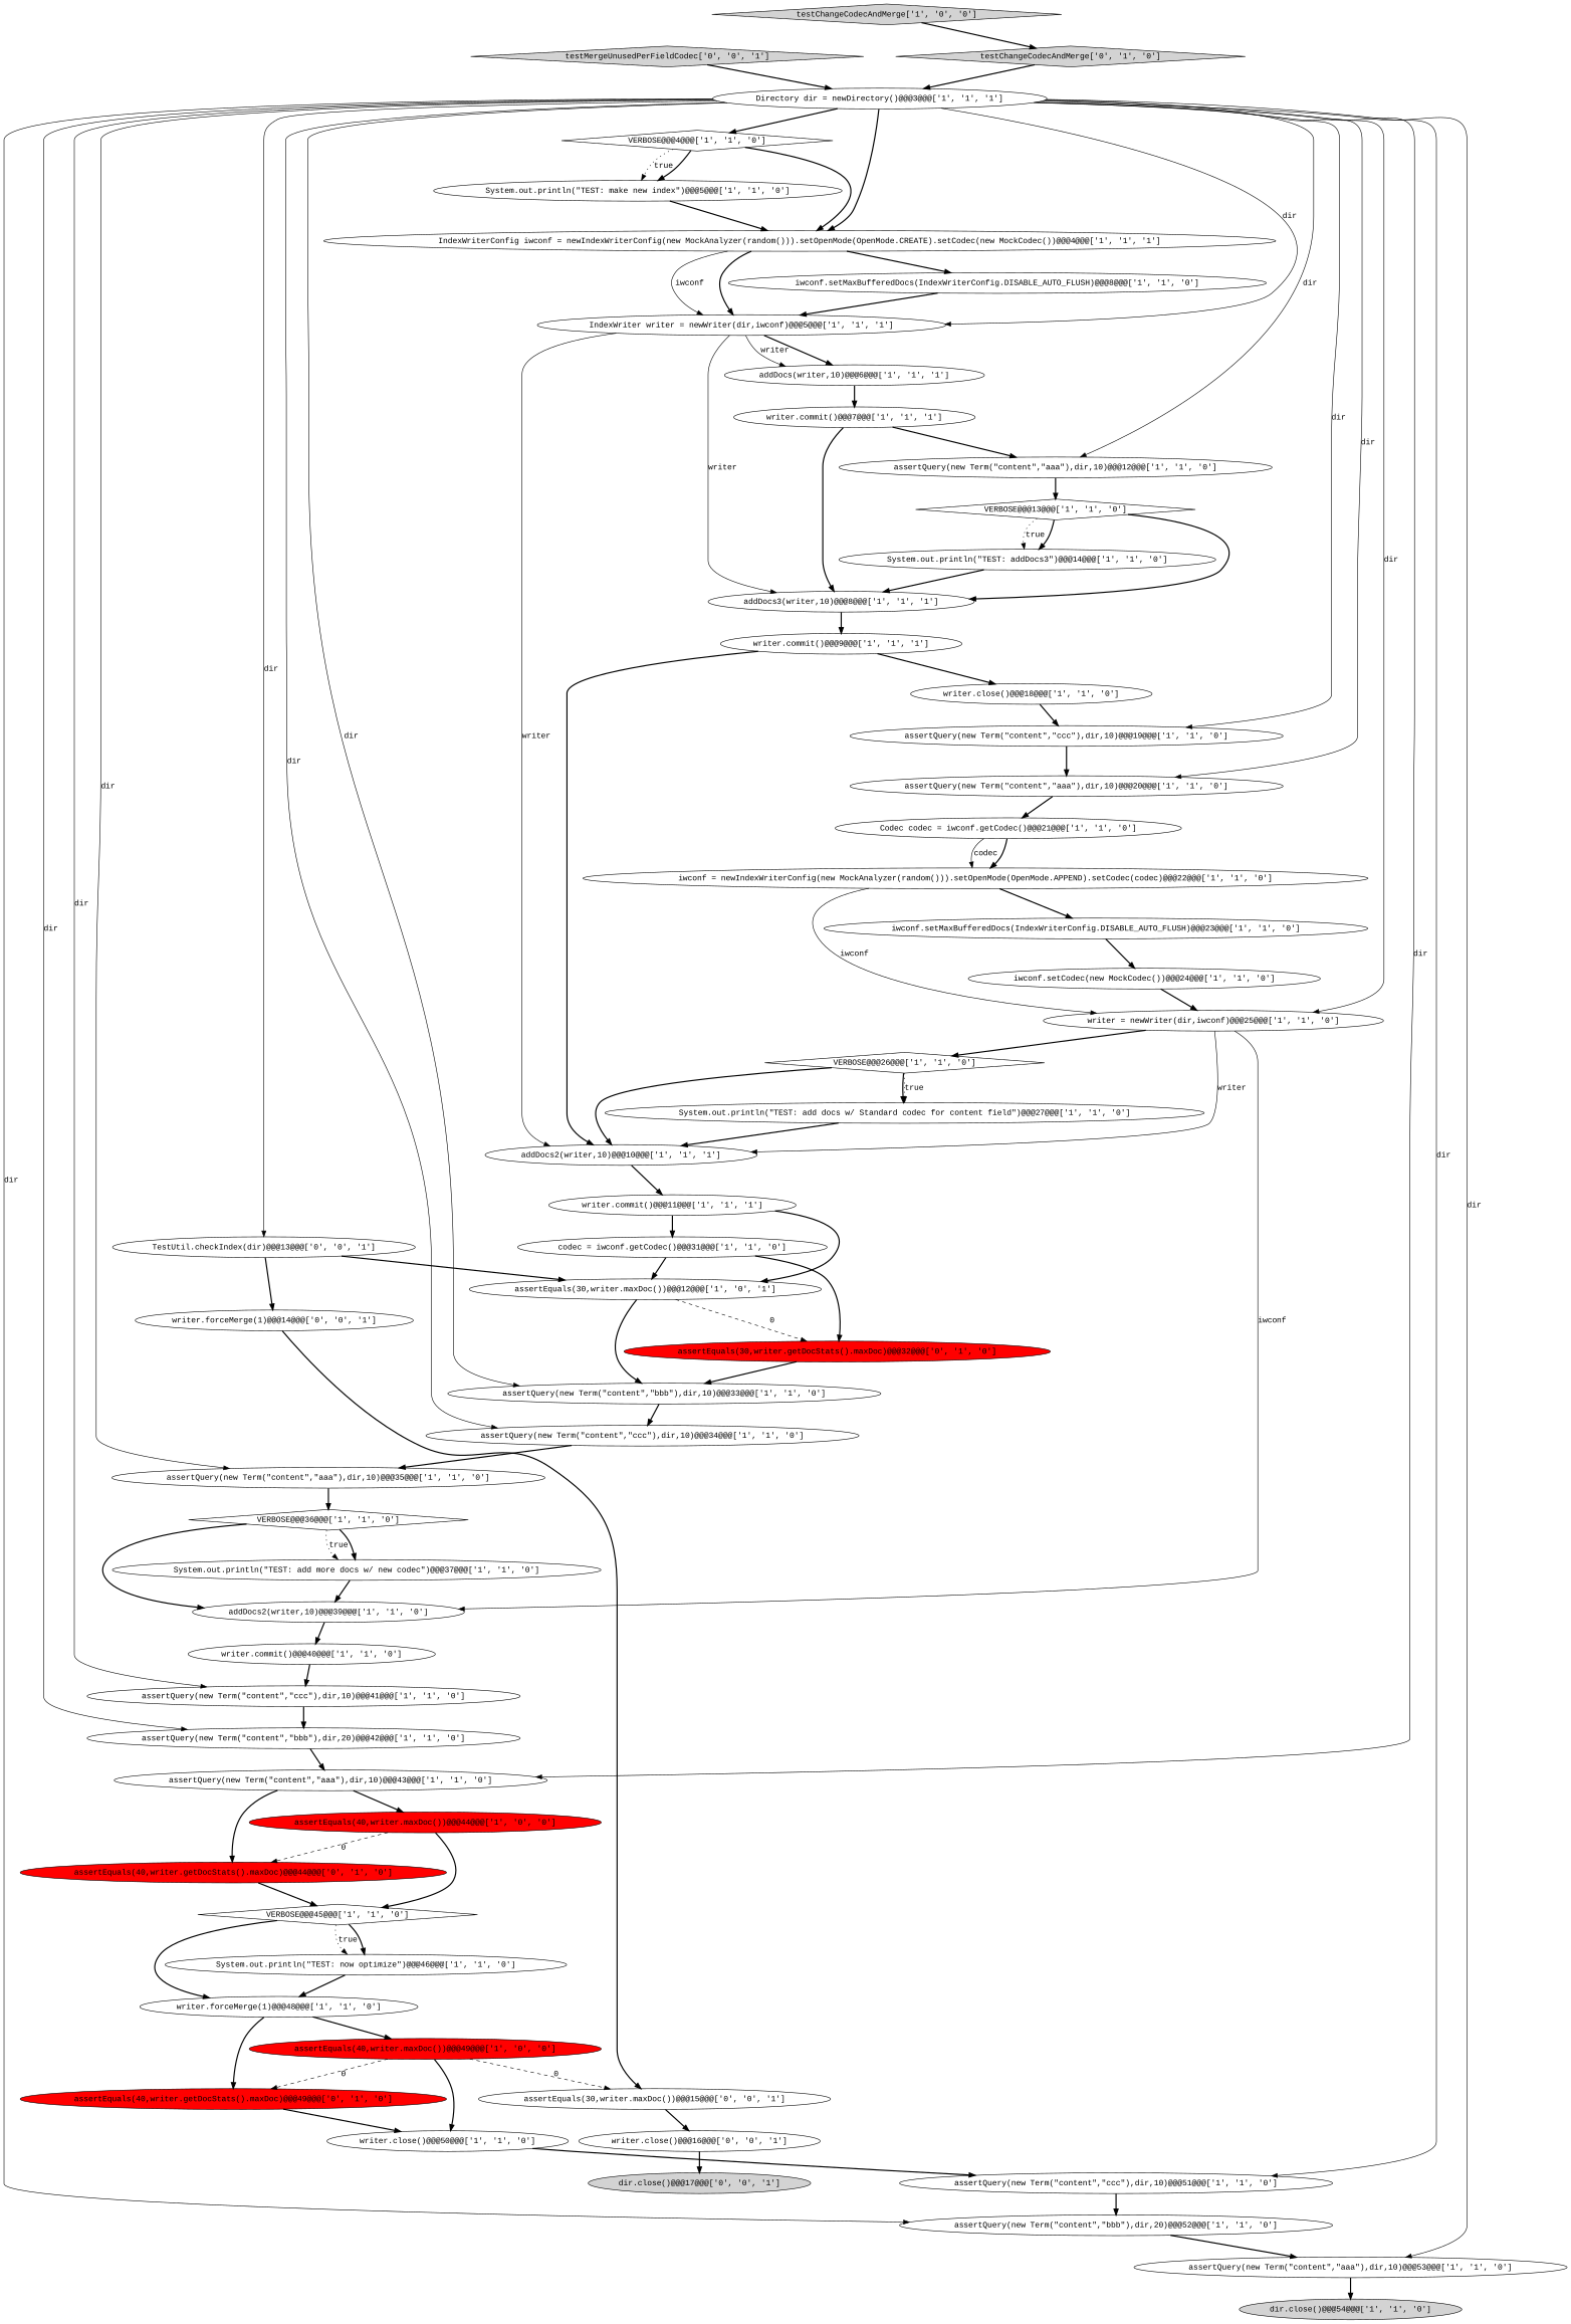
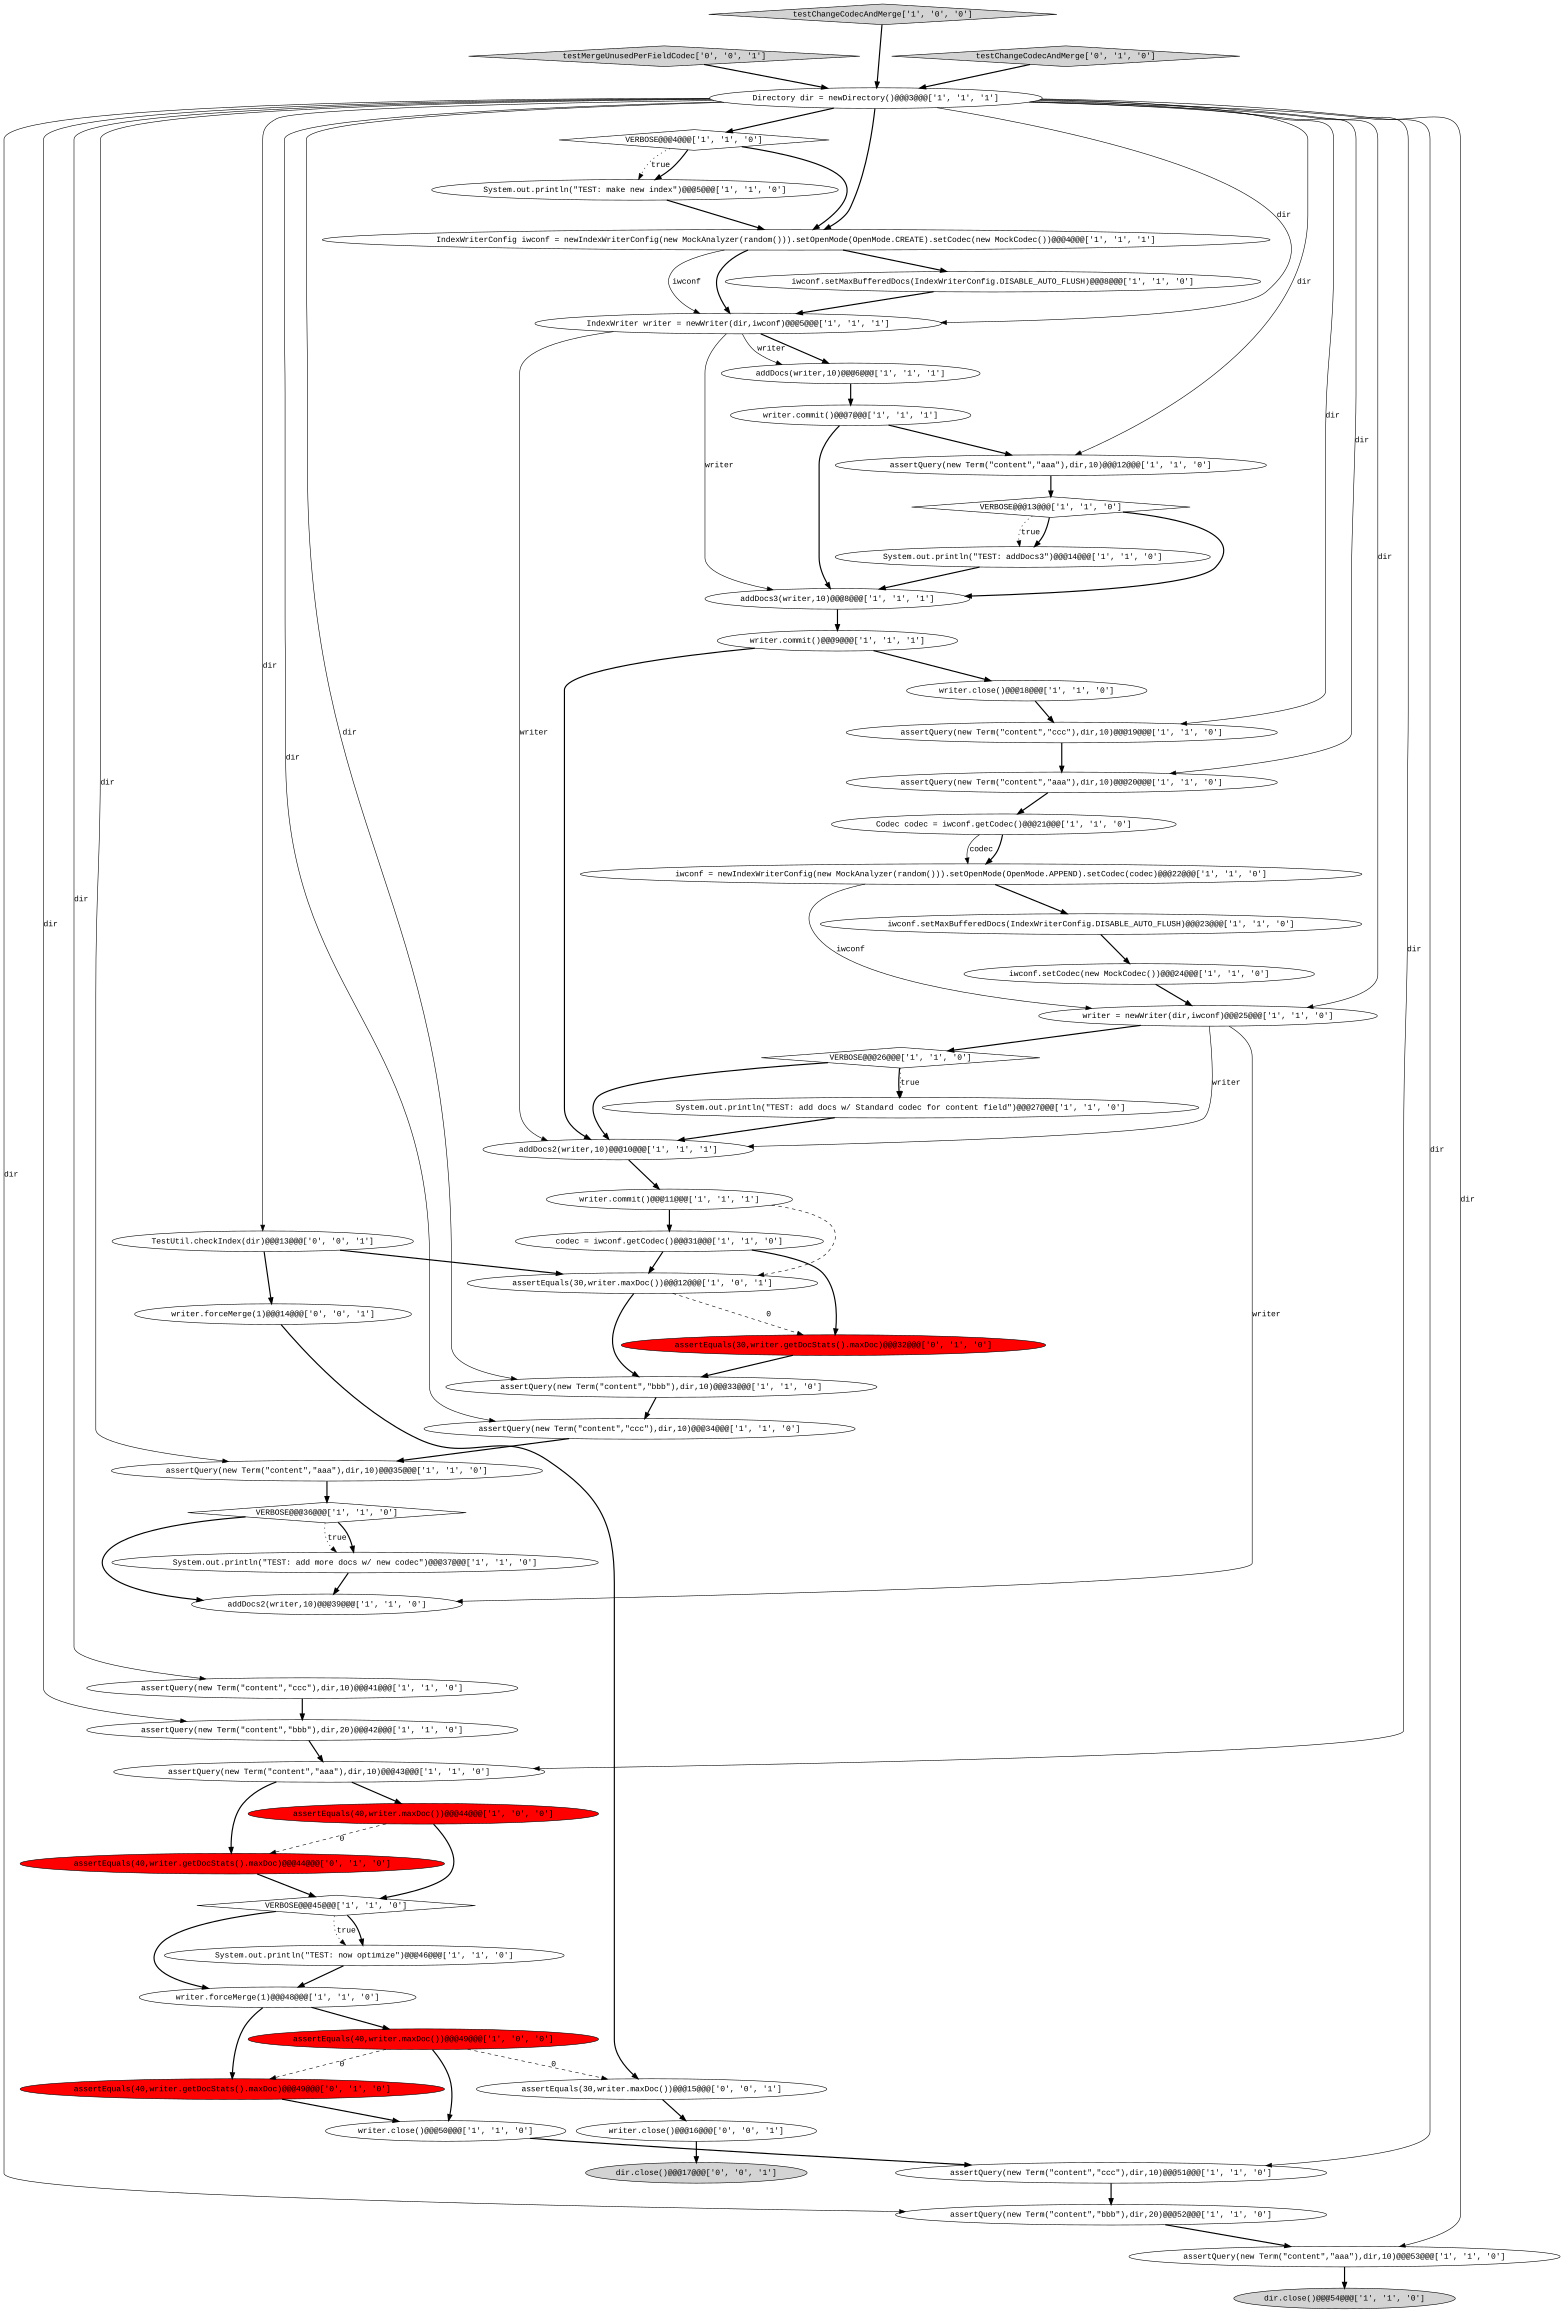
  digraph {
    fontname="Liberation Mono"
    node [fillcolor=white fontname="Liberation Mono" shape=ellipse style=filled]
    edge [fontname="Liberation Mono" style=bold]
    n1 [label="addDocs(writer,10)@@@6@@@['1', '1', '1']"]
    n2 [label="writer.commit()@@@7@@@['1', '1', '1']"]
    n3 [label="assertQuery(new Term(\"content\",\"aaa\"),dir,10)@@@12@@@['1', '1', '0']"]
    n4 [label="addDocs3(writer,10)@@@8@@@['1', '1', '1']"]
    n5 [label="Codec codec = iwconf.getCodec()@@@21@@@['1', '1', '0']"]
    n6 [label="iwconf = newIndexWriterConfig(new MockAnalyzer(random())).setOpenMode(OpenMode.APPEND).setCodec(codec)@@@22@@@['1', '1', '0']"]
    n7 [label="writer = newWriter(dir,iwconf)@@@25@@@['1', '1', '0']"]
    n8 [label="iwconf.setMaxBufferedDocs(IndexWriterConfig.DISABLE_AUTO_FLUSH)@@@23@@@['1', '1', '0']"]
    n9 [label="Directory dir = newDirectory()@@@3@@@['1', '1', '1']"]
    n10 [label="IndexWriterConfig iwconf = newIndexWriterConfig(new MockAnalyzer(random())).setOpenMode(OpenMode.CREATE).setCodec(new MockCodec())@@@4@@@['1', '1', '1']"]
    n11 [label="assertQuery(new Term(\"content\",\"ccc\"),dir,10)@@@34@@@['1', '1', '0']"]
    n12 [label="assertQuery(new Term(\"content\",\"ccc\"),dir,10)@@@51@@@['1', '1', '0']"]
    n13 [label="assertQuery(new Term(\"content\",\"aaa\"),dir,10)@@@43@@@['1', '1', '0']"]
    n14 [label="assertQuery(new Term(\"content\",\"aaa\"),dir,10)@@@35@@@['1', '1', '0']"]
    n15 [label="assertQuery(new Term(\"content\",\"ccc\"),dir,10)@@@19@@@['1', '1', '0']"]
    n16 [label="TestUtil.checkIndex(dir)@@@13@@@['0', '0', '1']"]
    n17 [label="assertQuery(new Term(\"content\",\"bbb\"),dir,10)@@@33@@@['1', '1', '0']"]
    n18 [label="assertQuery(new Term(\"content\",\"aaa\"),dir,10)@@@53@@@['1', '1', '0']"]
    n19 [label="assertQuery(new Term(\"content\",\"bbb\"),dir,20)@@@52@@@['1', '1', '0']"]
    n20 [label="assertQuery(new Term(\"content\",\"aaa\"),dir,10)@@@20@@@['1', '1', '0']"]
    n21 [label="IndexWriter writer = newWriter(dir,iwconf)@@@5@@@['1', '1', '1']"]
    n22 [label="assertQuery(new Term(\"content\",\"ccc\"),dir,10)@@@41@@@['1', '1', '0']"]
    n23 [label="VERBOSE@@@4@@@['1', '1', '0']" shape=diamond]
    n24 [label="assertQuery(new Term(\"content\",\"bbb\"),dir,20)@@@42@@@['1', '1', '0']"]
    n25 [label="iwconf.setMaxBufferedDocs(IndexWriterConfig.DISABLE_AUTO_FLUSH)@@@8@@@['1', '1', '0']"]
    n26 [fillcolor=red label="assertEquals(40,writer.maxDoc())@@@44@@@['1', '0', '0']"]
    n27 [fillcolor=red label="assertEquals(40,writer.getDocStats().maxDoc)@@@44@@@['0', '1', '0']"]
    n28 [label="VERBOSE@@@36@@@['1', '1', '0']" shape=diamond]
    n29 [label="assertEquals(30,writer.maxDoc())@@@12@@@['1', '0', '1']"]
    n30 [label="writer.forceMerge(1)@@@14@@@['0', '0', '1']"]
    n31 [fillcolor=lightgray label="dir.close()@@@54@@@['1', '1', '0']"]
    n32 [label="addDocs2(writer,10)@@@10@@@['1', '1', '1']"]
    n33 [label="VERBOSE@@@13@@@['1', '1', '0']" shape=diamond]
    n34 [label="System.out.println(\"TEST: make new index\")@@@5@@@['1', '1', '0']"]
    n35 [label="addDocs2(writer,10)@@@39@@@['1', '1', '0']"]
    n36 [label="VERBOSE@@@26@@@['1', '1', '0']" shape=diamond]
    n37 [label="writer.close()@@@16@@@['0', '0', '1']"]
    n38 [fillcolor=lightgray label="dir.close()@@@17@@@['0', '0', '1']"]
    n39 [fillcolor=lightgray label="testMergeUnusedPerFieldCodec['0', '0', '1']" shape=diamond]
    n40 [label="VERBOSE@@@45@@@['1', '1', '0']" shape=diamond]
    n41 [label="System.out.println(\"TEST: add more docs w/ new codec\")@@@37@@@['1', '1', '0']"]
    n42 [label="codec = iwconf.getCodec()@@@31@@@['1', '1', '0']"]
    n43 [fillcolor=red label="assertEquals(30,writer.getDocStats().maxDoc)@@@32@@@['0', '1', '0']"]
-   n44 [label="writer.commit()@@@40@@@['1', '1', '0']"]
    n45 [label="assertEquals(30,writer.maxDoc())@@@15@@@['0', '0', '1']"]
    n46 [label="System.out.println(\"TEST: add docs w/ Standard codec for content field\")@@@27@@@['1', '1', '0']"]
    n47 [label="writer.commit()@@@11@@@['1', '1', '1']"]
    n48 [label="writer.forceMerge(1)@@@48@@@['1', '1', '0']"]
    n49 [label="System.out.println(\"TEST: now optimize\")@@@46@@@['1', '1', '0']"]
    n50 [fillcolor=red label="assertEquals(40,writer.getDocStats().maxDoc)@@@49@@@['0', '1', '0']"]
    n51 [fillcolor=red label="assertEquals(40,writer.maxDoc())@@@49@@@['1', '0', '0']"]
    n52 [label="writer.close()@@@50@@@['1', '1', '0']"]
    n53 [label="writer.commit()@@@9@@@['1', '1', '1']"]
    n54 [label="writer.close()@@@18@@@['1', '1', '0']"]
    n55 [label="iwconf.setCodec(new MockCodec())@@@24@@@['1', '1', '0']"]
    n56 [label="System.out.println(\"TEST: addDocs3\")@@@14@@@['1', '1', '0']"]
    n57 [fillcolor=lightgray label="testChangeCodecAndMerge['0', '1', '0']" shape=diamond]
    n58 [fillcolor=lightgray label="testChangeCodecAndMerge['1', '0', '0']" shape=diamond]
    n1 -> n2
    n2 -> n3
    n2 -> n4
    n3 -> n33
    n4 -> n53
    n5 -> n6
    n5 -> n6 [label=codec style=solid]
    n6 -> n7 [label=iwconf style=solid]
    n6 -> n8
    n7 -> n32 [label=writer style=solid]
-   n7 -> n35 [label=iwconf style=solid]
+   n7 -> n35 [label=writer style=solid]
    n7 -> n36
    n8 -> n55
    n9 -> n3 [label=dir style=solid]
    n9 -> n7 [label=dir style=solid]
    n9 -> n10
    n9 -> n11 [label=dir style=solid]
    n9 -> n12 [label=dir style=solid]
    n9 -> n13 [label=dir style=solid]
    n9 -> n14 [label=dir style=solid]
    n9 -> n15 [label=dir style=solid]
    n9 -> n16 [label=dir style=solid]
    n9 -> n17 [label=dir style=solid]
    n9 -> n18 [label=dir style=solid]
    n9 -> n19 [label=dir style=solid]
    n9 -> n20 [label=dir style=solid]
    n9 -> n21 [label=dir style=solid]
    n9 -> n22 [label=dir style=solid]
    n9 -> n23
    n9 -> n24 [label=dir style=solid]
    n10 -> n21 [label=iwconf style=solid]
    n10 -> n21
    n10 -> n25
    n11 -> n14
    n12 -> n19
    n13 -> n26
    n13 -> n27
    n14 -> n28
    n15 -> n20
    n16 -> n29
    n16 -> n30
    n17 -> n11
    n18 -> n31
    n19 -> n18
    n20 -> n5
    n21 -> n1
    n21 -> n1 [label=writer style=solid]
    n21 -> n4 [label=writer style=solid]
    n21 -> n32 [label=writer style=solid]
    n22 -> n24
    n23 -> n10
    n23 -> n34 [label=true style=dotted]
    n23 -> n34
    n24 -> n13
    n25 -> n21
    n26 -> n27 [label=0 style=dashed]
    n26 -> n40
    n27 -> n40
    n28 -> n35
    n28 -> n41 [label=true style=dotted]
    n28 -> n41
    n29 -> n17
    n29 -> n43 [label=0 style=dashed]
    n30 -> n45
    n32 -> n47
    n33 -> n4
    n33 -> n56
    n33 -> n56 [label=true style=dotted]
    n34 -> n10
-   n35 -> n44
    n36 -> n32
    n36 -> n46 [label=true style=dotted]
    n36 -> n46
    n37 -> n38
    n39 -> n9
    n40 -> n48
    n40 -> n49 [label=true style=dotted]
    n40 -> n49
    n41 -> n35
    n42 -> n29
    n42 -> n43
    n43 -> n17
-   n44 -> n22
    n45 -> n37
    n46 -> n32
-   n47 -> n29
+   n47 -> n29 [style=dashed]
    n47 -> n42
    n48 -> n50
    n48 -> n51
    n49 -> n48
    n50 -> n52
    n51 -> n45 [label=0 style=dashed]
    n51 -> n50 [label=0 style=dashed]
    n51 -> n52
    n52 -> n12
    n53 -> n32
    n53 -> n54
    n54 -> n15
    n55 -> n7
    n56 -> n4
    n57 -> n9
-   n58 -> n57
+   n58 -> n9
  }
